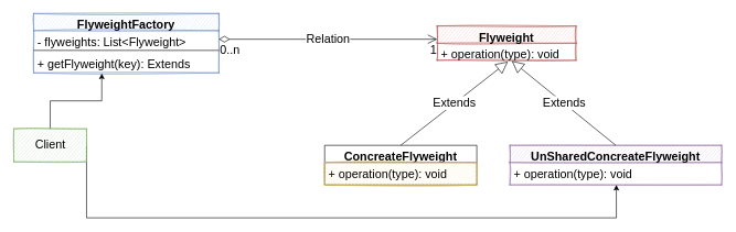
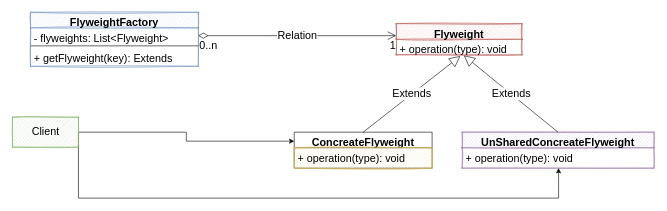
  <mxCell id="0" />
  <mxCell id="1" parent="0" />
  <mxCell id="2" value="FlyweightFactory" style="swimlane;fontStyle=1;align=center;verticalAlign=top;childLayout=stackLayout;horizontal=1;startSize=26;horizontalStack=0;resizeParent=1;resizeParentMax=0;resizeLast=0;collapsible=1;marginBottom=0;fontSize=18;fillColor=#dae8fc;strokeColor=#6c8ebf;sketch=1;" vertex="1" parent="1"><mxGeometry x="50" y="20" width="280" height="90" as="geometry" /></mxCell>
  <mxCell id="3" value="- flyweights: List&lt;Flyweight&gt;" style="text;strokeColor=none;fillColor=none;align=left;verticalAlign=top;spacingLeft=4;spacingRight=4;overflow=hidden;rotatable=0;points=[[0,0.5],[1,0.5]];portConstraint=eastwest;fontSize=18;" vertex="1" parent="2"><mxGeometry y="26" width="280" height="26" as="geometry" /></mxCell>
  <mxCell id="4" value="" style="line;strokeWidth=1;fillColor=none;align=left;verticalAlign=middle;spacingTop=-1;spacingLeft=3;spacingRight=3;rotatable=0;labelPosition=right;points=[];portConstraint=eastwest;fontSize=18;" vertex="1" parent="2"><mxGeometry y="52" width="280" height="8" as="geometry" /></mxCell>
  <mxCell id="5" value="+ getFlyweight(key): Extends" style="text;strokeColor=none;fillColor=none;align=left;verticalAlign=top;spacingLeft=4;spacingRight=4;overflow=hidden;rotatable=0;points=[[0,0.5],[1,0.5]];portConstraint=eastwest;fontSize=18;" vertex="1" parent="2"><mxGeometry y="60" width="280" height="30" as="geometry" /></mxCell>
  <mxCell id="6" value="Flyweight" style="swimlane;fontStyle=1;align=center;verticalAlign=top;childLayout=stackLayout;horizontal=1;startSize=26;horizontalStack=0;resizeParent=1;resizeParentMax=0;resizeLast=0;collapsible=1;marginBottom=0;fontSize=18;fillColor=#f8cecc;strokeColor=#b85450;sketch=1;" vertex="1" parent="1"><mxGeometry x="660" y="39" width="210" height="52" as="geometry" /></mxCell>
  <mxCell id="7" value="+ operation(type): void" style="text;strokeColor=none;fillColor=none;align=left;verticalAlign=top;spacingLeft=4;spacingRight=4;overflow=hidden;rotatable=0;points=[[0,0.5],[1,0.5]];portConstraint=eastwest;fontSize=18;" vertex="1" parent="6"><mxGeometry y="26" width="210" height="26" as="geometry" /></mxCell>
  <mxCell id="8" value="ConcreateFlyweight" style="swimlane;fontStyle=1;align=center;verticalAlign=top;childLayout=stackLayout;horizontal=1;startSize=26;horizontalStack=0;resizeParent=1;resizeParentMax=0;resizeLast=0;collapsible=1;marginBottom=0;fontSize=18;" vertex="1" parent="1"><mxGeometry x="490" y="220" width="230" height="60" as="geometry" /></mxCell>
  <mxCell id="9" value="+ operation(type): void" style="text;strokeColor=#d6b656;fillColor=#fff2cc;align=left;verticalAlign=top;spacingLeft=4;spacingRight=4;overflow=hidden;rotatable=0;points=[[0,0.5],[1,0.5]];portConstraint=eastwest;fontSize=18;sketch=1;" vertex="1" parent="8"><mxGeometry y="26" width="230" height="34" as="geometry" /></mxCell>
  <mxCell id="10" value="UnSharedConcreateFlyweight" style="swimlane;fontStyle=1;align=center;verticalAlign=top;childLayout=stackLayout;horizontal=1;startSize=26;horizontalStack=0;resizeParent=1;resizeParentMax=0;resizeLast=0;collapsible=1;marginBottom=0;fontSize=18;fillColor=#e1d5e7;strokeColor=#9673a6;sketch=1;" vertex="1" parent="1"><mxGeometry x="770" y="220" width="320" height="60" as="geometry" /></mxCell>
  <mxCell id="11" value="+ operation(type): void" style="text;strokeColor=none;fillColor=none;align=left;verticalAlign=top;spacingLeft=4;spacingRight=4;overflow=hidden;rotatable=0;points=[[0,0.5],[1,0.5]];portConstraint=eastwest;fontSize=18;" vertex="1" parent="10"><mxGeometry y="26" width="320" height="34" as="geometry" /></mxCell>
  <mxCell id="12" value="Extends" style="endArrow=block;endSize=16;endFill=0;html=1;rounded=0;fontSize=18;entryX=0.51;entryY=1.077;entryDx=0;entryDy=0;entryPerimeter=0;exitX=0.5;exitY=0;exitDx=0;exitDy=0;" edge="1" parent="1" source="8" target="7"><mxGeometry width="160" relative="1" as="geometry"><mxPoint x="510" y="190" as="sourcePoint" /><mxPoint x="670" y="190" as="targetPoint" /></mxGeometry></mxCell>
  <mxCell id="13" value="Extends" style="endArrow=block;endSize=16;endFill=0;html=1;rounded=0;fontSize=18;entryX=0.538;entryY=1.038;entryDx=0;entryDy=0;entryPerimeter=0;exitX=0.5;exitY=0;exitDx=0;exitDy=0;" edge="1" parent="1" source="10" target="7"><mxGeometry width="160" relative="1" as="geometry"><mxPoint x="820" y="190" as="sourcePoint" /><mxPoint x="980" y="190" as="targetPoint" /></mxGeometry></mxCell>
  <mxCell id="14" value="Relation" style="endArrow=open;html=1;endSize=12;startArrow=diamondThin;startSize=14;startFill=0;edgeStyle=orthogonalEdgeStyle;rounded=0;fontSize=18;exitX=1;exitY=0.5;exitDx=0;exitDy=0;entryX=0;entryY=0.385;entryDx=0;entryDy=0;entryPerimeter=0;" edge="1" parent="1" source="3" target="6"><mxGeometry relative="1" as="geometry"><mxPoint x="480" y="60" as="sourcePoint" /><mxPoint x="640" y="60" as="targetPoint" /></mxGeometry></mxCell>
  <mxCell id="15" value="0..n" style="edgeLabel;resizable=0;html=1;align=left;verticalAlign=top;fontSize=18;" connectable="0" vertex="1" parent="14"><mxGeometry x="-1" relative="1" as="geometry" /></mxCell>
  <mxCell id="16" value="1" style="edgeLabel;resizable=0;html=1;align=right;verticalAlign=top;fontSize=18;" connectable="0" vertex="1" parent="14"><mxGeometry x="1" relative="1" as="geometry" /></mxCell>
- <mxCell id="17" style="edgeStyle=orthogonalEdgeStyle;rounded=0;orthogonalLoop=1;jettySize=auto;html=1;exitX=0.5;exitY=0;exitDx=0;exitDy=0;entryX=0.368;entryY=1.033;entryDx=0;entryDy=0;entryPerimeter=0;fontSize=18;" edge="1" parent="1" source="20" target="5"><mxGeometry relative="1" as="geometry" /></mxCell>
+ <mxCell id="18" style="edgeStyle=orthogonalEdgeStyle;rounded=0;orthogonalLoop=1;jettySize=auto;html=1;exitX=1;exitY=0.5;exitDx=0;exitDy=0;entryX=0;entryY=0.25;entryDx=0;entryDy=0;fontSize=18;" edge="1" parent="1" source="20" target="8"><mxGeometry relative="1" as="geometry" /></mxCell>
  <mxCell id="19" style="edgeStyle=orthogonalEdgeStyle;rounded=0;orthogonalLoop=1;jettySize=auto;html=1;exitX=1;exitY=0.5;exitDx=0;exitDy=0;entryX=0.503;entryY=1;entryDx=0;entryDy=0;entryPerimeter=0;fontSize=18;" edge="1" parent="1" source="20" target="11"><mxGeometry relative="1" as="geometry"><Array as="points"><mxPoint x="130" y="330" /><mxPoint x="931" y="330" /></Array></mxGeometry></mxCell>
  <mxCell id="20" value="Client" style="html=1;fontSize=18;fillColor=#d5e8d4;strokeColor=#82b366;sketch=1;" vertex="1" parent="1"><mxGeometry x="20" y="195" width="110" height="50" as="geometry" /></mxCell>
